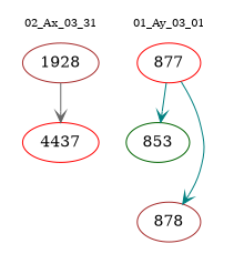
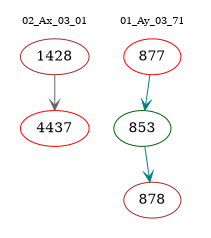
  digraph {
    node [color=brown]
    edge [arrowhead=vee color=teal]
-   n1 [label=1928]
+   n1 [label=1428]
    n2 [color=red label=4437]
    n3 [color=red label=877]
    n4 [color=darkgreen label=853]
    n5 [label=878]
    subgraph cluster_1 {
      color=white
      fontsize=10
-     label="02_Ax_03_31"
+     label="02_Ax_03_01"
      n1
      n2
    }
    subgraph cluster_2 {
      color=white
      fontsize=10
-     label="01_Ay_03_01"
+     label="01_Ay_03_71"
      n3
      n4
      n5
    }
    n1 -> n2 [color=gray40]
    n3 -> n4
-   n3 -> n5
+   n4 -> n5
  }
